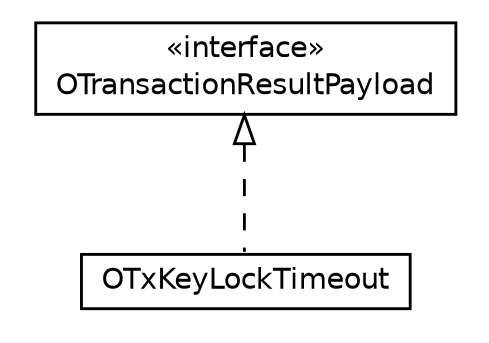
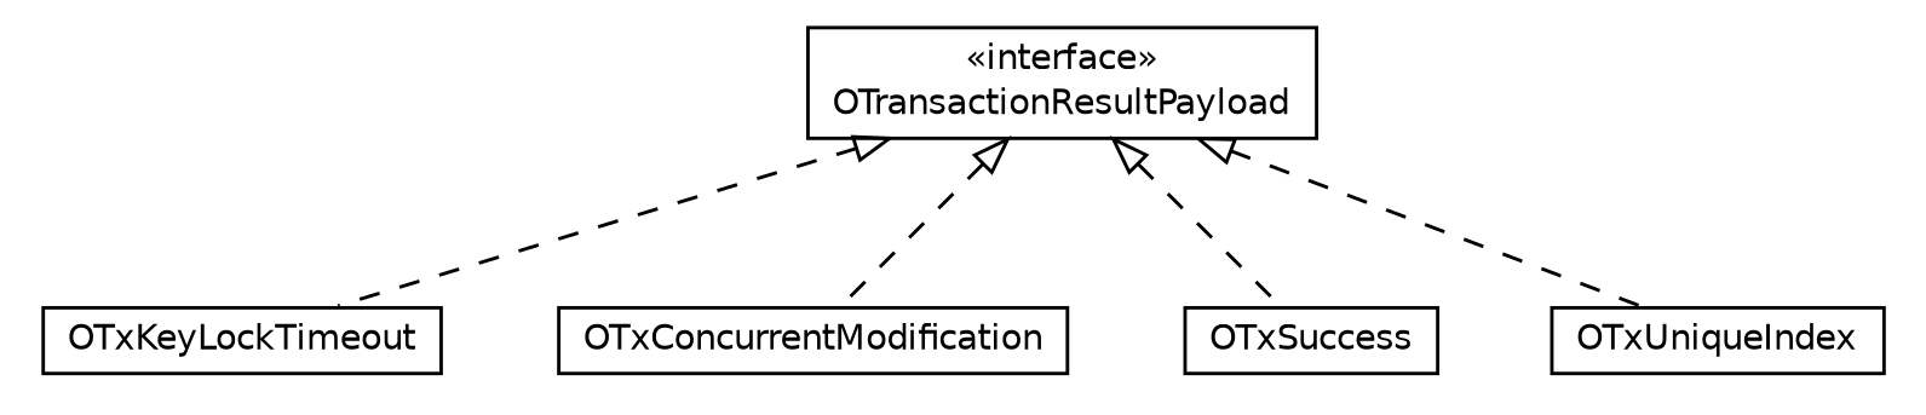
  digraph {
    nodesep=0.25
    ranksep=0.5
    node [fontcolor=black fontname=Helvetica fontsize=10.0 shape=plaintext]
    edge [arrowtail=empty dir=back fontname=Helvetica fontsize=10 headport=p labelfontname=Helvetica labelfontsize=10 style=dashed tailport=p]
    n1 [label=<<table title="com.orientechnologies.orient.server.distributed.impl.task.transaction.OTxKeyLockTimeout" border="0" cellborder="1" cellspacing="0" cellpadding="2" port="p" href="./OTxKeyLockTimeout.html"> 		<tr><td><table border="0" cellspacing="0" cellpadding="1"> <tr><td align="center" balign="center"> OTxKeyLockTimeout </td></tr> 		</table></td></tr> 		</table>>]
+   n2 [label=<<table title="com.orientechnologies.orient.server.distributed.impl.task.transaction.OTxConcurrentModification" border="0" cellborder="1" cellspacing="0" cellpadding="2" port="p" href="./OTxConcurrentModification.html"> 		<tr><td><table border="0" cellspacing="0" cellpadding="1"> <tr><td align="center" balign="center"> OTxConcurrentModification </td></tr> 		</table></td></tr> 		</table>>]
+   n3 [label=<<table title="com.orientechnologies.orient.server.distributed.impl.task.transaction.OTxSuccess" border="0" cellborder="1" cellspacing="0" cellpadding="2" port="p" href="./OTxSuccess.html"> 		<tr><td><table border="0" cellspacing="0" cellpadding="1"> <tr><td align="center" balign="center"> OTxSuccess </td></tr> 		</table></td></tr> 		</table>>]
    n4 [label=<<table title="com.orientechnologies.orient.server.distributed.impl.task.transaction.OTransactionResultPayload" border="0" cellborder="1" cellspacing="0" cellpadding="2" port="p" href="./OTransactionResultPayload.html"> 		<tr><td><table border="0" cellspacing="0" cellpadding="1"> <tr><td align="center" balign="center"> &#171;interface&#187; </td></tr> <tr><td align="center" balign="center"> OTransactionResultPayload </td></tr> 		</table></td></tr> 		</table>>]
+   n5 [label=<<table title="com.orientechnologies.orient.server.distributed.impl.task.transaction.OTxUniqueIndex" border="0" cellborder="1" cellspacing="0" cellpadding="2" port="p" href="./OTxUniqueIndex.html"> 		<tr><td><table border="0" cellspacing="0" cellpadding="1"> <tr><td align="center" balign="center"> OTxUniqueIndex </td></tr> 		</table></td></tr> 		</table>>]
    n4 -> n1
+   n4 -> n2
+   n4 -> n3
+   n4 -> n5
  }
